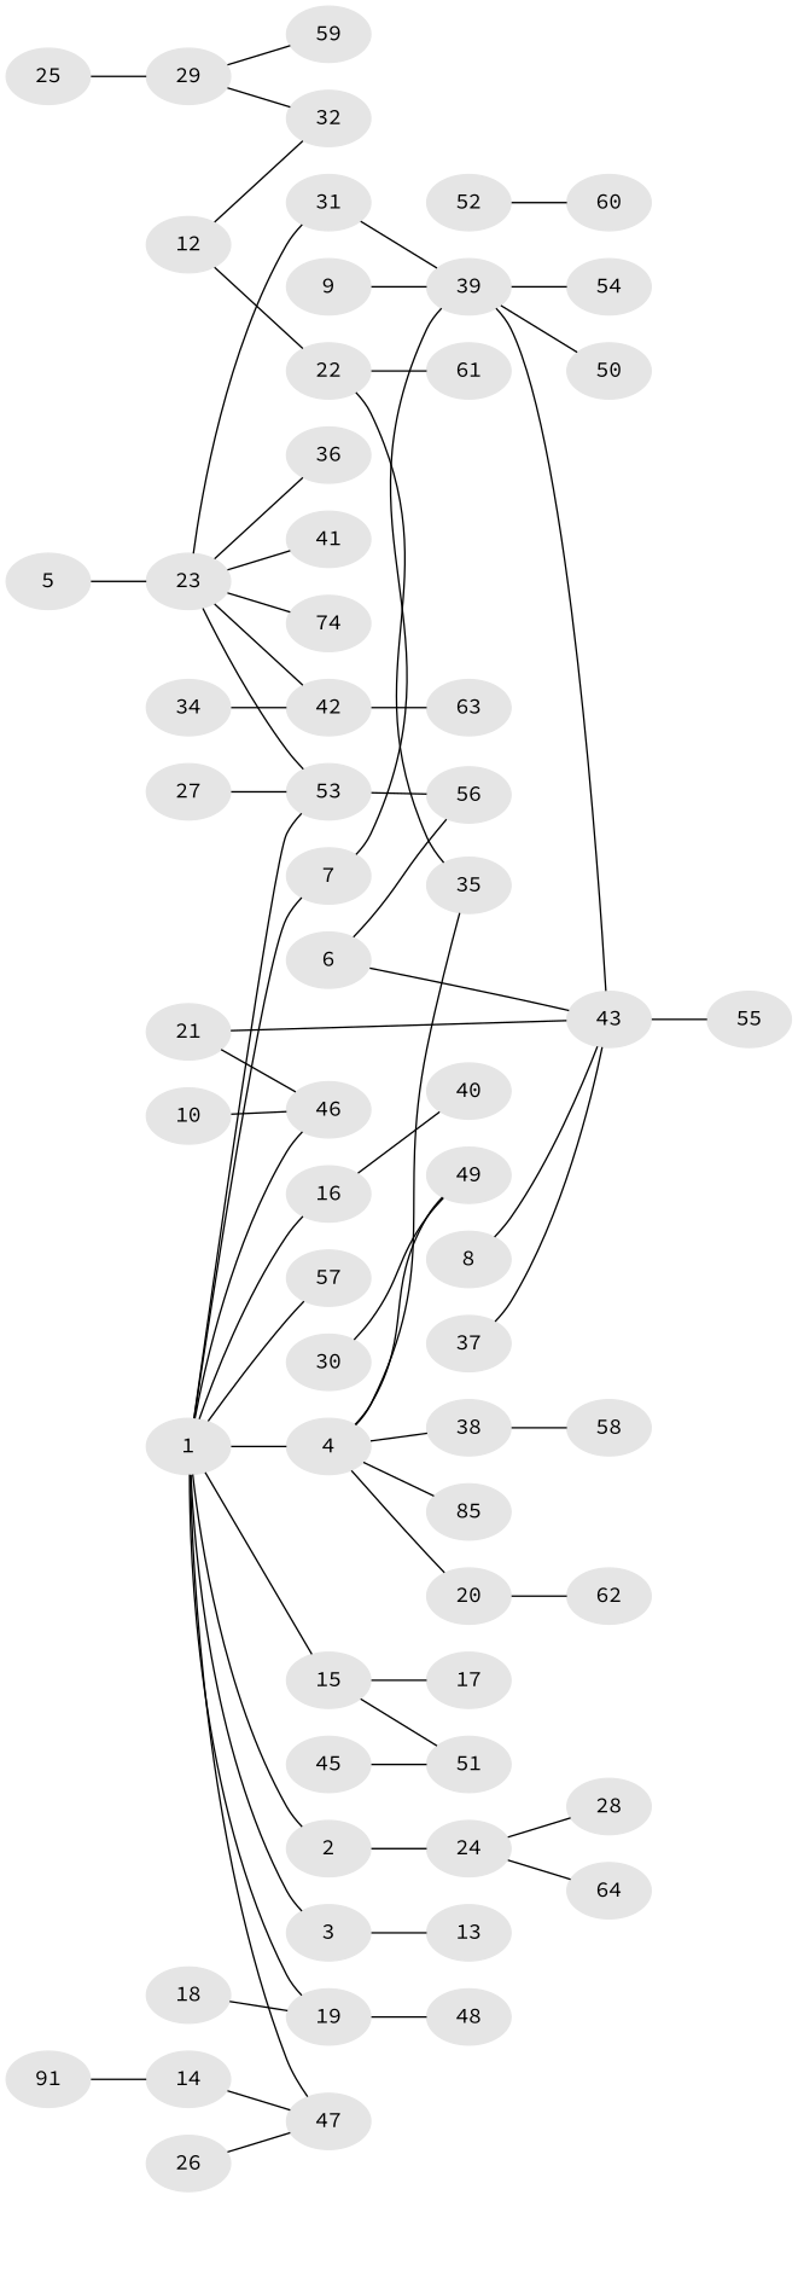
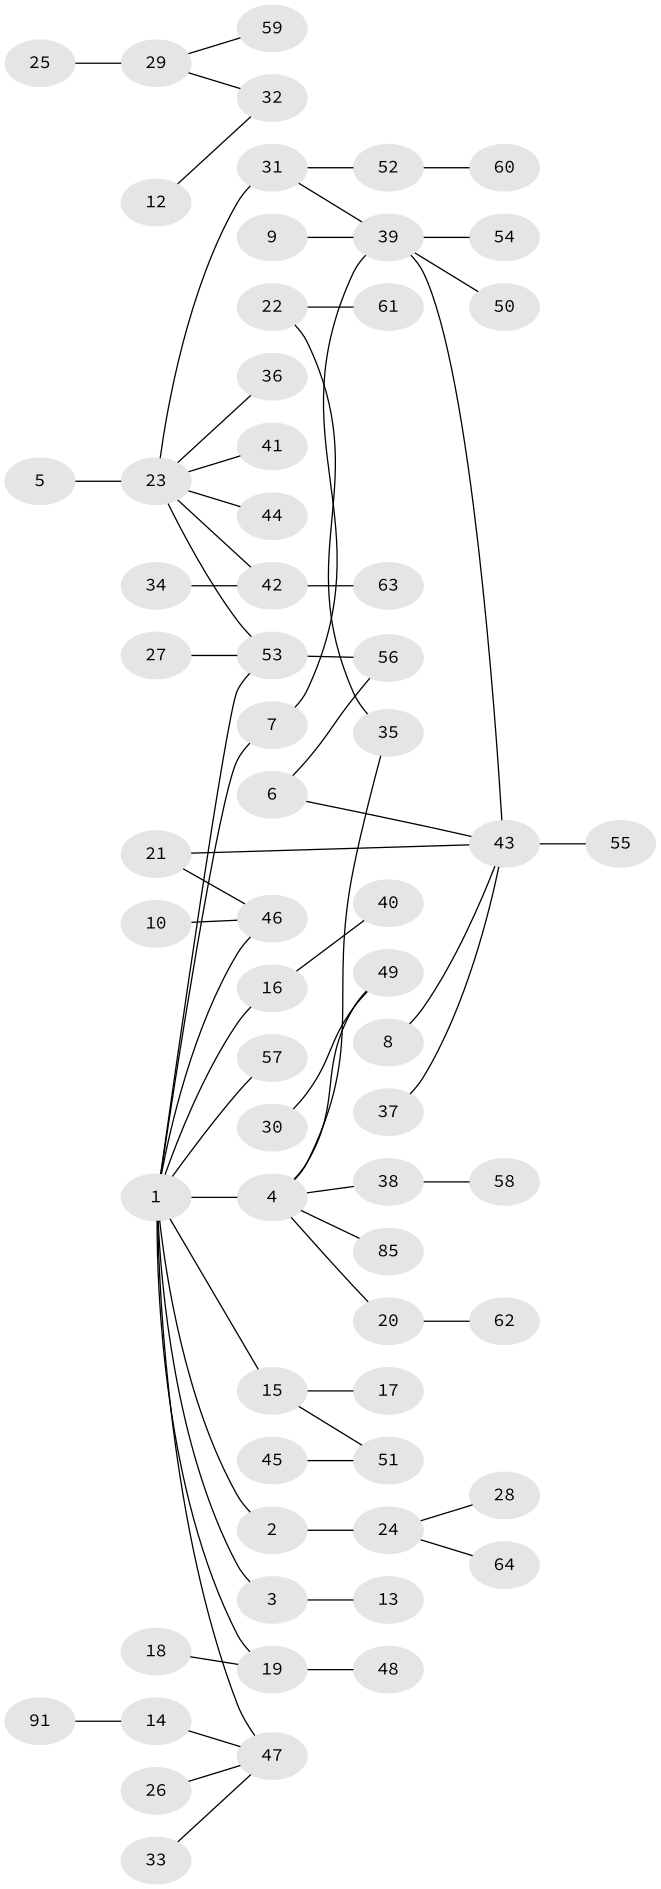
  graph {
    fontname="Source Code Pro"
    rankdir=LR
    node [color=gray90 fontname="Source Code Pro" style=filled]
    edge [fontname="Source Code Pro" weight=1.0]
    1
    2
    3
    4
    7
    15
    16
    19
    46
    47
    53
    57
    24
    13
    20
    35
    38
    49
    n19 [label=85]
    39
    17
    51
    40
    48
    56
    28
    64
    62
    58
    5
    23
    31
    36
    41
    42
-   44 [label=74]
+   44
    6
    43
    55
    50
    54
    8
    9
    10
    n45 [label=91]
    14
    12
    22
    32
    61
    18
    21
    52
    63
    25
    29
    59
    26
    27
    30
    60
+   33
    34
    37
    45
    1 -- 2
    1 -- 3
    1 -- 4
    1 -- 7
    1 -- 15
    1 -- 16
    1 -- 19
    1 -- 46
    1 -- 47
    1 -- 53
    1 -- 57
    2 -- 24
    3 -- 13
    4 -- 20
    4 -- 35
    4 -- 38
    4 -- 49
    4 -- n19
    7 -- 39
    15 -- 17
    15 -- 51
    16 -- 40
    19 -- 48
    53 -- 56
    24 -- 28
    24 -- 64
    20 -- 62
    38 -- 58
    39 -- 43
    39 -- 50
    39 -- 54
    5 -- 23
    23 -- 53
    23 -- 31
    23 -- 36
    23 -- 41
    23 -- 42
    23 -- 44
    31 -- 39
+   31 -- 52
    42 -- 63
    6 -- 56
    6 -- 43
    43 -- 55
    8 -- 43
    9 -- 39
    10 -- 46
    n45 -- 14
    14 -- 47
-   12 -- 22
    12 -- 32
    22 -- 35
    22 -- 61
    18 -- 19
    21 -- 46
    21 -- 43
    52 -- 60
    25 -- 29
    29 -- 32
    29 -- 59
    26 -- 47
    27 -- 53
    30 -- 49
+   33 -- 47
    34 -- 42
    37 -- 43
    45 -- 51
  }
